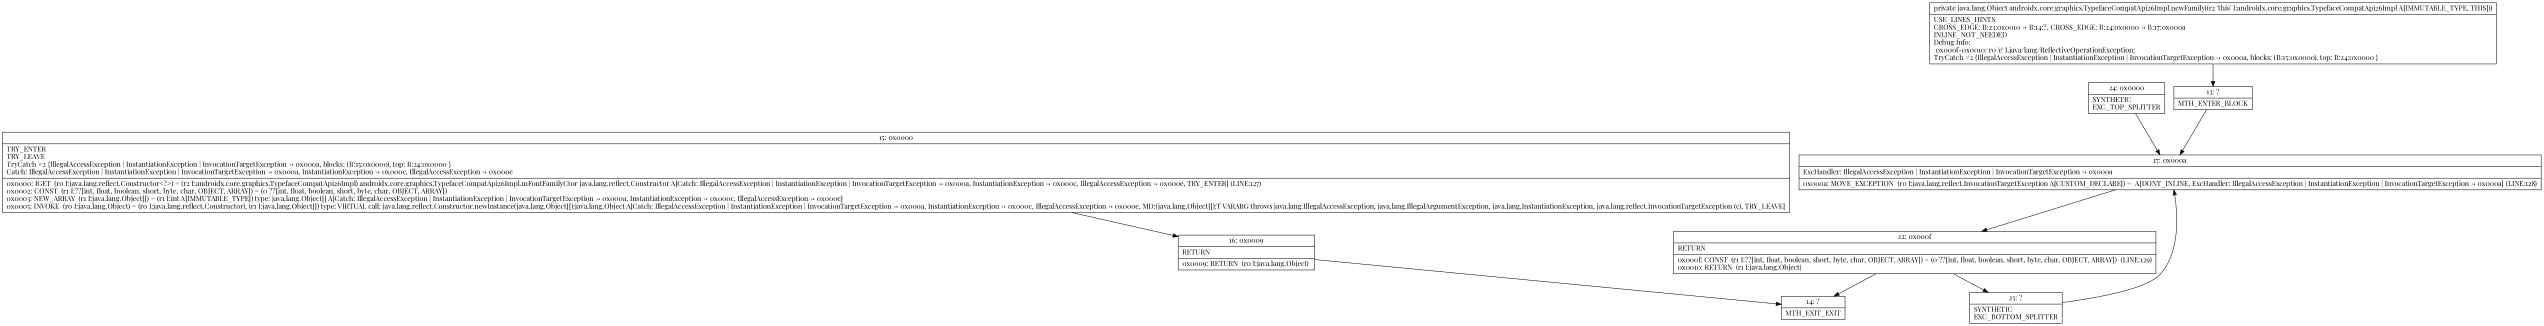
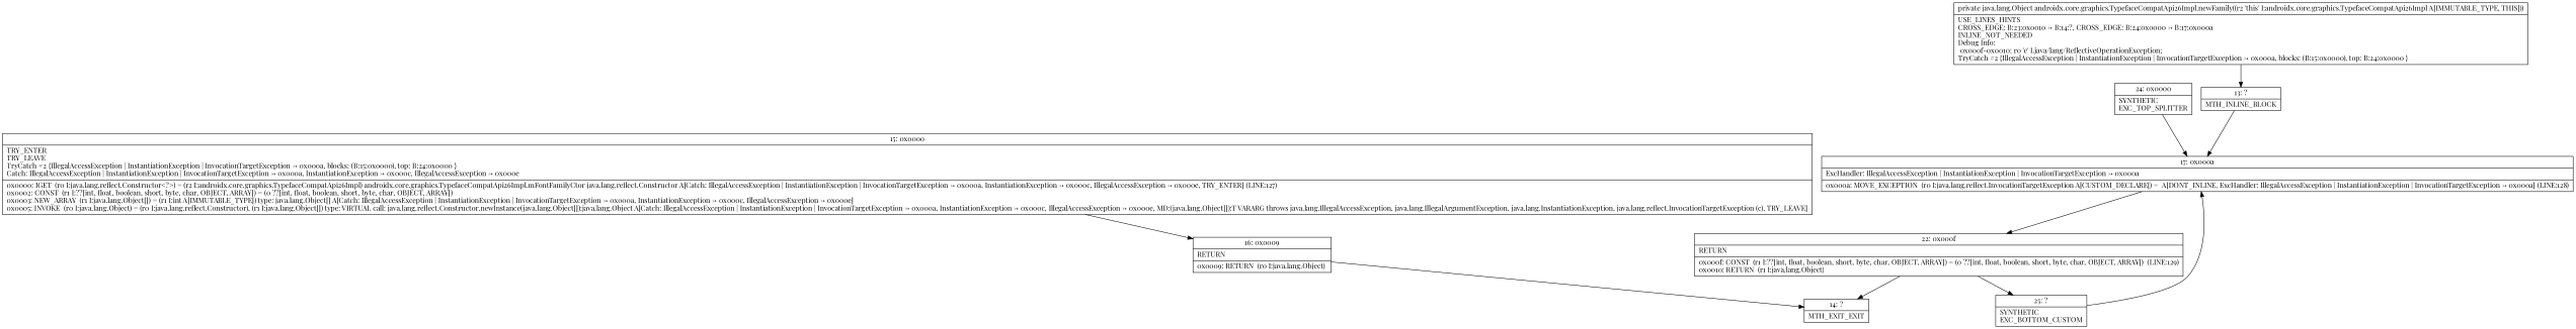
  digraph {
    fontname="Playfair Display"
    node [fontname="Playfair Display" shape=record]
    edge [fontname="Playfair Display"]
-   n1 [label="{13\:\ ?|MTH_ENTER_BLOCK\l}"]
+   n1 [label="{13\:\ ?|MTH_INLINE_BLOCK\l}"]
    n2 [label="{17\:\ 0x000a|ExcHandler: IllegalAccessException \| InstantiationException \| InvocationTargetException \-\> 0x000a\l|0x000a: MOVE_EXCEPTION  (r0 I:java.lang.reflect.InvocationTargetException A[CUSTOM_DECLARE]) =  A[DONT_INLINE, ExcHandler: IllegalAccessException \| InstantiationException \| InvocationTargetException \-\> 0x000a] (LINE:128)\l}"]
    n3 [label="{24\:\ 0x0000|SYNTHETIC\lEXC_TOP_SPLITTER\l}"]
    n4 [label="{15\:\ 0x0000|TRY_ENTER\lTRY_LEAVE\lTryCatch #2 \{IllegalAccessException \| InstantiationException \| InvocationTargetException \-\> 0x000a, blocks: (B:15:0x0000), top: B:24:0x0000 \}\lCatch: IllegalAccessException \| InstantiationException \| InvocationTargetException \-\> 0x000a, InstantiationException \-\> 0x000c, IllegalAccessException \-\> 0x000e\l|0x0000: IGET  (r0 I:java.lang.reflect.Constructor\<?\>) = (r2 I:androidx.core.graphics.TypefaceCompatApi26Impl) androidx.core.graphics.TypefaceCompatApi26Impl.mFontFamilyCtor java.lang.reflect.Constructor A[Catch: IllegalAccessException \| InstantiationException \| InvocationTargetException \-\> 0x000a, InstantiationException \-\> 0x000c, IllegalAccessException \-\> 0x000e, TRY_ENTER] (LINE:127)\l0x0002: CONST  (r1 I:??[int, float, boolean, short, byte, char, OBJECT, ARRAY]) = (0 ??[int, float, boolean, short, byte, char, OBJECT, ARRAY]) \l0x0003: NEW_ARRAY  (r1 I:java.lang.Object[]) = (r1 I:int A[IMMUTABLE_TYPE]) type: java.lang.Object[] A[Catch: IllegalAccessException \| InstantiationException \| InvocationTargetException \-\> 0x000a, InstantiationException \-\> 0x000c, IllegalAccessException \-\> 0x000e]\l0x0005: INVOKE  (r0 I:java.lang.Object) = (r0 I:java.lang.reflect.Constructor), (r1 I:java.lang.Object[]) type: VIRTUAL call: java.lang.reflect.Constructor.newInstance(java.lang.Object[]):java.lang.Object A[Catch: IllegalAccessException \| InstantiationException \| InvocationTargetException \-\> 0x000a, InstantiationException \-\> 0x000c, IllegalAccessException \-\> 0x000e, MD:(java.lang.Object[]):T VARARG throws java.lang.IllegalAccessException, java.lang.IllegalArgumentException, java.lang.InstantiationException, java.lang.reflect.InvocationTargetException (c), TRY_LEAVE]\l}"]
    n5 [label="{16\:\ 0x0009|RETURN\l|0x0009: RETURN  (r0 I:java.lang.Object) \l}"]
    n6 [label="{22\:\ 0x000f|RETURN\l|0x000f: CONST  (r1 I:??[int, float, boolean, short, byte, char, OBJECT, ARRAY]) = (0 ??[int, float, boolean, short, byte, char, OBJECT, ARRAY])  (LINE:129)\l0x0010: RETURN  (r1 I:java.lang.Object) \l}"]
    n7 [label="{14\:\ ?|MTH_EXIT_EXIT\l}"]
-   n8 [label="{25\:\ ?|SYNTHETIC\lEXC_BOTTOM_SPLITTER\l}"]
+   n8 [label="{25\:\ ?|SYNTHETIC\lEXC_BOTTOM_CUSTOM\l}"]
    n9 [label="{private java.lang.Object androidx.core.graphics.TypefaceCompatApi26Impl.newFamily((r2 'this' I:androidx.core.graphics.TypefaceCompatApi26Impl A[IMMUTABLE_TYPE, THIS]))  | USE_LINES_HINTS\lCROSS_EDGE: B:23:0x0010 \-\> B:14:?, CROSS_EDGE: B:24:0x0000 \-\> B:17:0x000a\lINLINE_NOT_NEEDED\lDebug Info:\l  0x000f\-0x0010: r0 'e' Ljava\/lang\/ReflectiveOperationException;\lTryCatch #2 \{IllegalAccessException \| InstantiationException \| InvocationTargetException \-\> 0x000a, blocks: (B:15:0x0000), top: B:24:0x0000 \}\l}"]
    n1 -> n2
    n2 -> n6
    n3 -> n2
    n4 -> n5
    n5 -> n7
    n6 -> n7
    n6 -> n8
    n8 -> n2
    n9 -> n1
  }
